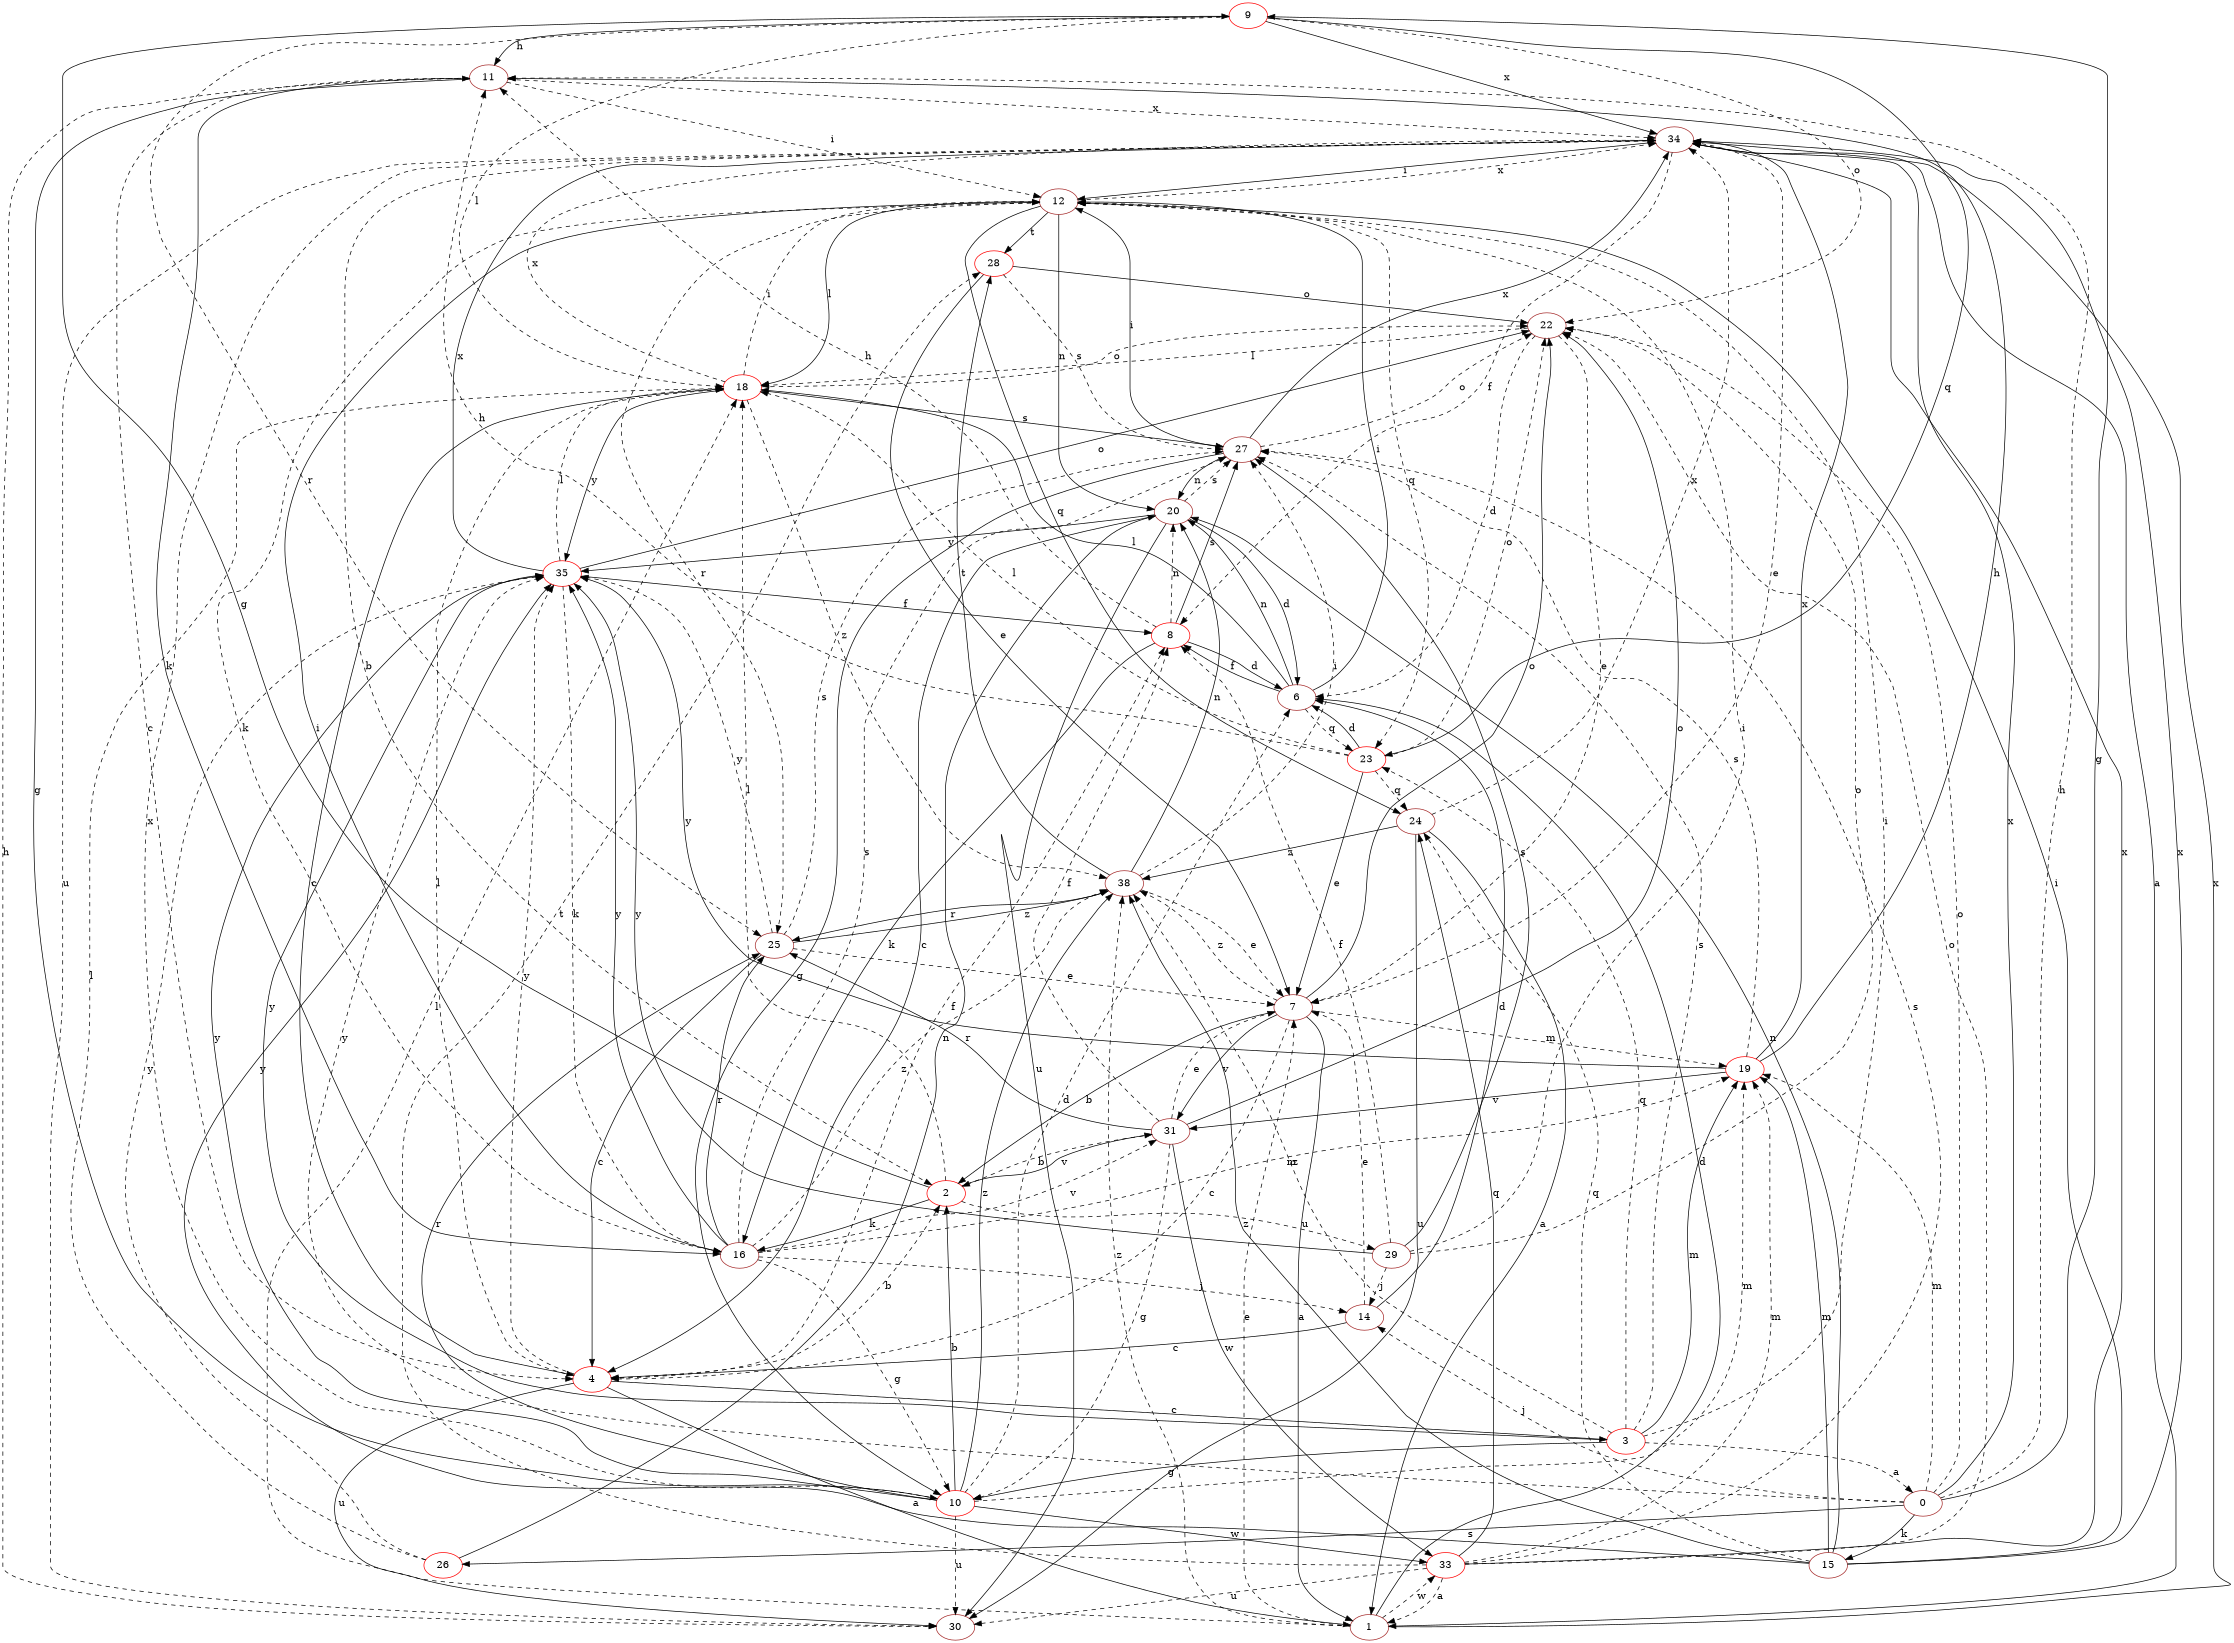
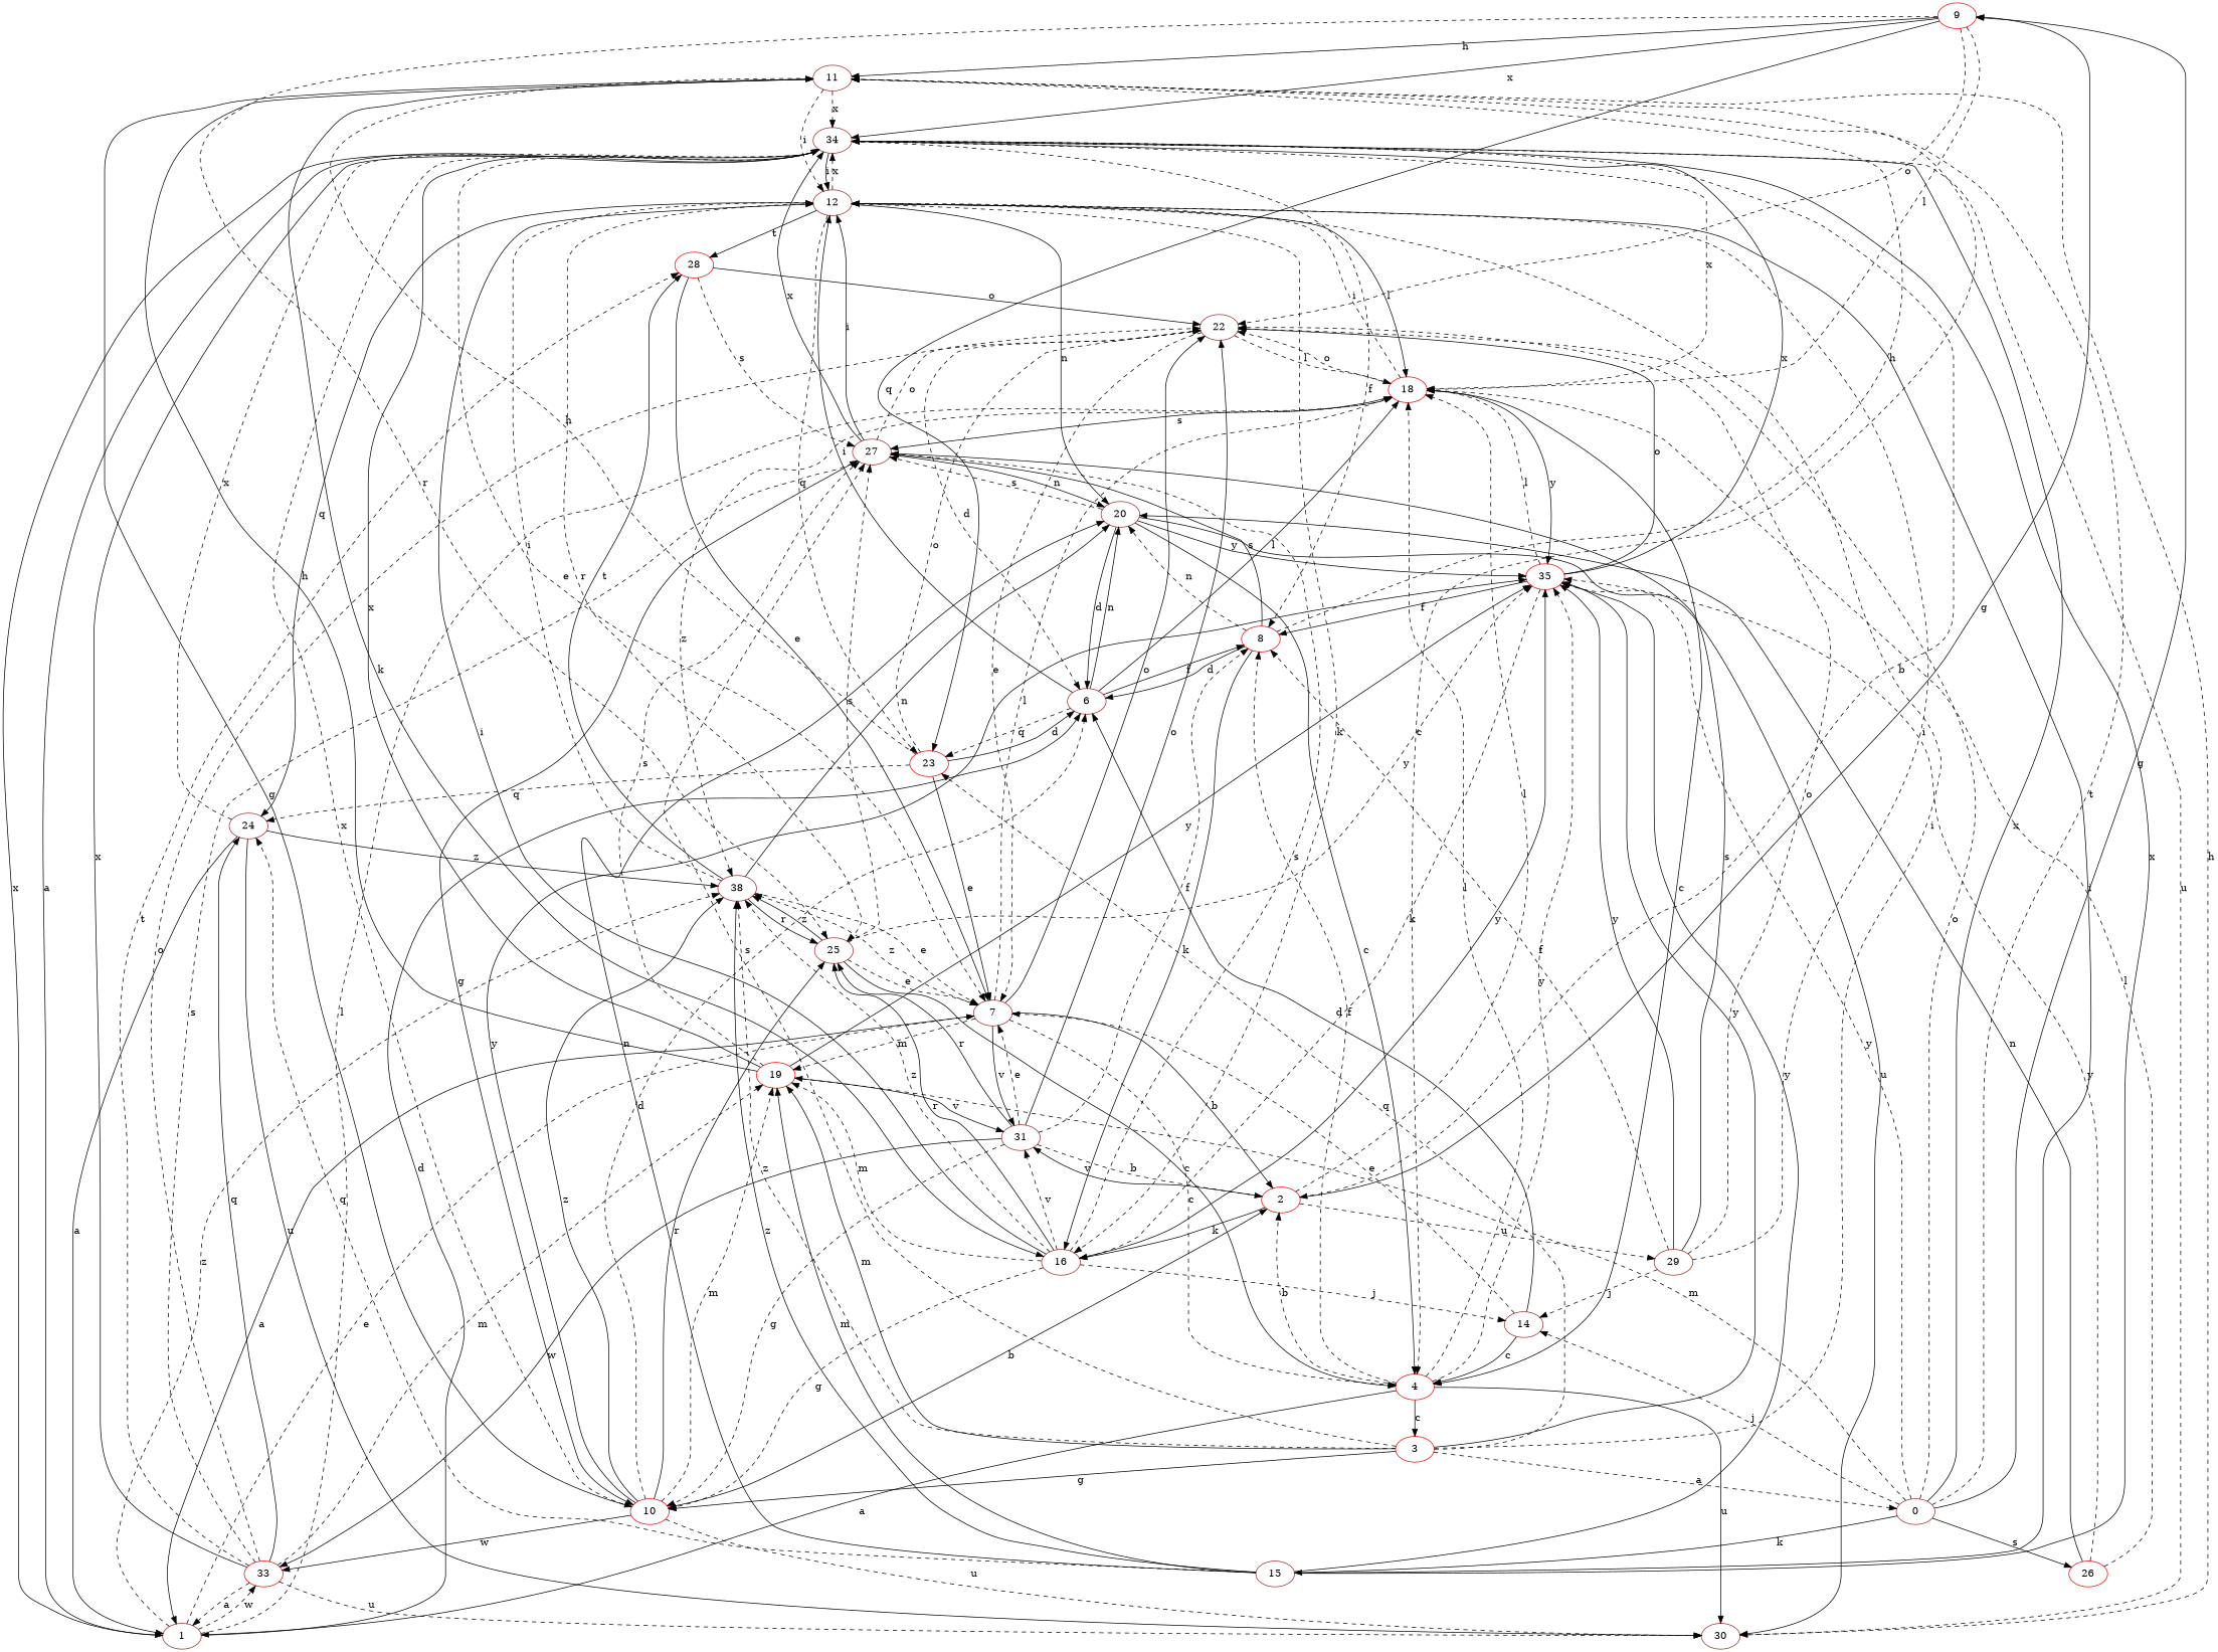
  strict digraph {
    node [color=brown]
    edge [style=dashed]
    9 [color=red]
    0
    11
    14
    15
    19 [color=red]
    22
    26 [color=red]
    34
    35 [color=red]
    18 [color=red]
    23 [color=red]
    25
    16
    10 [color=red]
    12
    4 [color=red]
    6
    7
    38
    20
    24
    31
    27
    1
    2 [color=red]
    8 [color=red]
    30
    33 [color=red]
    28 [color=red]
    29
    3 [color=red]
    9 -> 11 [label=h style=solid]
    9 -> 22 [label=o]
    9 -> 34 [label=x style=solid]
    9 -> 18 [label=l]
    9 -> 23 [label=q style=solid]
    9 -> 25 [label=r]
    0 -> 9 [label=g style=solid]
-   0 -> 11 [label=h]
+   0 -> 11 [label=t]
    0 -> 14 [label=j]
    0 -> 15 [label=k style=solid]
    0 -> 19 [label=m]
    0 -> 22 [label=o]
    0 -> 26 [label=s style=solid]
    0 -> 34 [label=x style=solid]
    0 -> 35 [label=y]
    11 -> 34 [label=x]
    11 -> 16 [label=k style=solid]
    11 -> 10 [label=g style=solid]
    11 -> 12 [label=i]
    11 -> 4 [label=c]
    14 -> 4 [label=c style=solid]
    14 -> 6 [label=d style=solid]
    14 -> 7 [label=e]
    15 -> 19 [label=m style=solid]
    15 -> 34 [label=x style=solid]
    15 -> 35 [label=y style=solid]
    15 -> 12 [label=i style=solid]
    15 -> 38 [label=z style=solid]
    15 -> 20 [label=n style=solid]
    15 -> 24 [label=q]
    19 -> 11 [label=h style=solid]
    19 -> 34 [label=x style=solid]
    19 -> 35 [label=y style=solid]
    19 -> 31 [label=v style=solid]
    19 -> 27 [label=s]
    22 -> 18 [label=l]
    22 -> 6 [label=d]
    22 -> 7 [label=e]
    26 -> 35 [label=y]
    26 -> 18 [label=l]
    26 -> 20 [label=n style=solid]
    34 -> 12 [label=i style=solid]
    34 -> 7 [label=e]
    34 -> 1 [label=a style=solid]
    34 -> 2 [label=b]
    34 -> 8 [label=f]
    34 -> 30 [label=u]
    35 -> 22 [label=o style=solid]
    35 -> 34 [label=x style=solid]
    35 -> 18 [label=l]
    35 -> 16 [label=k]
    35 -> 8 [label=f style=solid]
    18 -> 22 [label=o]
    18 -> 34 [label=x]
    18 -> 35 [label=y style=solid]
    18 -> 12 [label=i]
    18 -> 4 [label=c style=solid]
    18 -> 38 [label=z]
    18 -> 27 [label=s style=solid]
    23 -> 11 [label=h]
    23 -> 22 [label=o]
-   23 -> 18 [label=l]
+   7 -> 18 [label=l]
    23 -> 6 [label=d style=solid]
    23 -> 7 [label=e style=solid]
    23 -> 24 [label=q]
    25 -> 35 [label=y]
    25 -> 4 [label=c style=solid]
    25 -> 7 [label=e]
    25 -> 38 [label=z style=solid]
    25 -> 27 [label=s]
    16 -> 14 [label=j]
    16 -> 19 [label=m]
    16 -> 35 [label=y style=solid]
    16 -> 25 [label=r style=solid]
    16 -> 10 [label=g]
    16 -> 12 [label=i style=solid]
    16 -> 38 [label=z]
    16 -> 31 [label=v]
    16 -> 27 [label=s]
    10 -> 19 [label=m]
    10 -> 34 [label=x]
    10 -> 35 [label=y style=solid]
    10 -> 25 [label=r style=solid]
    10 -> 6 [label=d]
    10 -> 38 [label=z style=solid]
    10 -> 2 [label=b style=solid]
    10 -> 30 [label=u]
    10 -> 33 [label=w style=solid]
    12 -> 34 [label=x]
    12 -> 18 [label=l style=solid]
    12 -> 23 [label=q]
    12 -> 25 [label=r]
    12 -> 16 [label=k]
    12 -> 20 [label=n style=solid]
    12 -> 24 [label=q style=solid]
    12 -> 28 [label=t style=solid]
    4 -> 35 [label=y]
    4 -> 18 [label=l]
    4 -> 1 [label=a style=solid]
    4 -> 2 [label=b]
    4 -> 8 [label=f]
    4 -> 30 [label=u style=solid]
    4 -> 3 [label=c style=solid]
    6 -> 18 [label=l style=solid]
    6 -> 23 [label=q]
    6 -> 12 [label=i style=solid]
    6 -> 20 [label=n style=solid]
    6 -> 8 [label=f style=solid]
    7 -> 19 [label=m]
    7 -> 22 [label=o style=solid]
    7 -> 4 [label=c]
    7 -> 38 [label=z]
    7 -> 31 [label=v style=solid]
    7 -> 1 [label=a style=solid]
    7 -> 2 [label=b style=solid]
    38 -> 25 [label=r style=solid]
-   38 -> 27 [label=i]
+   38 -> 12 [label=i]
    38 -> 7 [label=e]
    38 -> 20 [label=n style=solid]
    38 -> 28 [label=t style=solid]
    20 -> 35 [label=y style=solid]
    20 -> 4 [label=c style=solid]
    20 -> 6 [label=d style=solid]
    20 -> 27 [label=s]
    20 -> 30 [label=u style=solid]
    24 -> 34 [label=x]
    24 -> 38 [label=z style=solid]
    24 -> 1 [label=a style=solid]
    24 -> 30 [label=u style=solid]
    31 -> 22 [label=o style=solid]
    31 -> 25 [label=r style=solid]
    31 -> 10 [label=g]
    31 -> 7 [label=e]
    31 -> 2 [label=b]
    31 -> 8 [label=f]
    31 -> 33 [label=w style=solid]
    27 -> 22 [label=o]
    27 -> 34 [label=x style=solid]
    27 -> 10 [label=g style=solid]
    27 -> 12 [label=i style=solid]
    27 -> 20 [label=n style=solid]
    1 -> 34 [label=x style=solid]
    1 -> 18 [label=l]
    1 -> 6 [label=d style=solid]
    1 -> 7 [label=e]
    1 -> 38 [label=z]
    1 -> 33 [label=w]
    2 -> 9 [label=g style=solid]
    2 -> 18 [label=l]
    2 -> 16 [label=k style=solid]
    2 -> 31 [label=v style=solid]
    2 -> 29 [label=u]
    8 -> 11 [label=h]
    8 -> 16 [label=k style=solid]
    8 -> 6 [label=d style=solid]
    8 -> 20 [label=n]
    8 -> 27 [label=s style=solid]
    30 -> 11 [label=h]
    33 -> 19 [label=m]
    33 -> 22 [label=o]
    33 -> 34 [label=x style=solid]
    33 -> 24 [label=q style=solid]
    33 -> 27 [label=s]
    33 -> 1 [label=a]
    33 -> 30 [label=u]
    33 -> 28 [label=t]
    28 -> 22 [label=o style=solid]
    28 -> 7 [label=e style=solid]
    28 -> 27 [label=s]
    29 -> 14 [label=j]
    29 -> 22 [label=o]
    29 -> 35 [label=y style=solid]
    29 -> 12 [label=i]
    29 -> 27 [label=s style=solid]
    29 -> 8 [label=f]
    3 -> 0 [label=a]
    3 -> 19 [label=m style=solid]
    3 -> 35 [label=y style=solid]
    3 -> 23 [label=q]
    3 -> 10 [label=g style=solid]
    3 -> 12 [label=i]
    3 -> 38 [label=z]
    3 -> 27 [label=s]
  }
